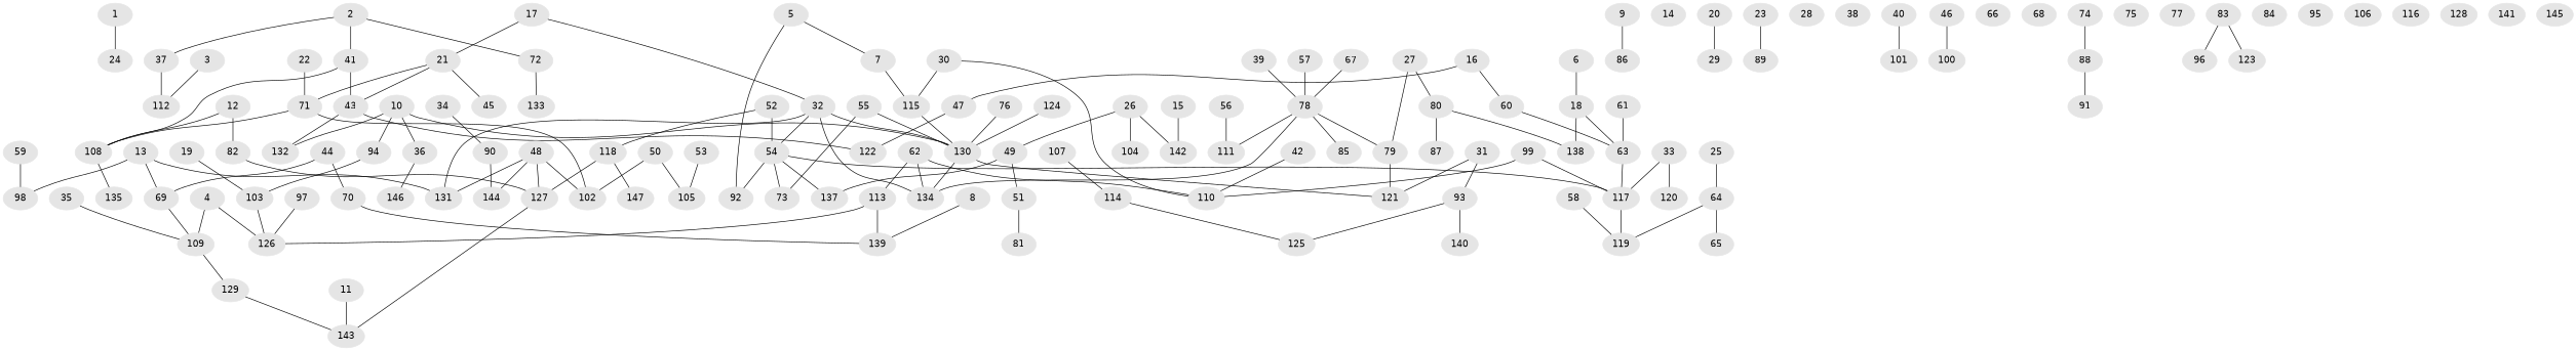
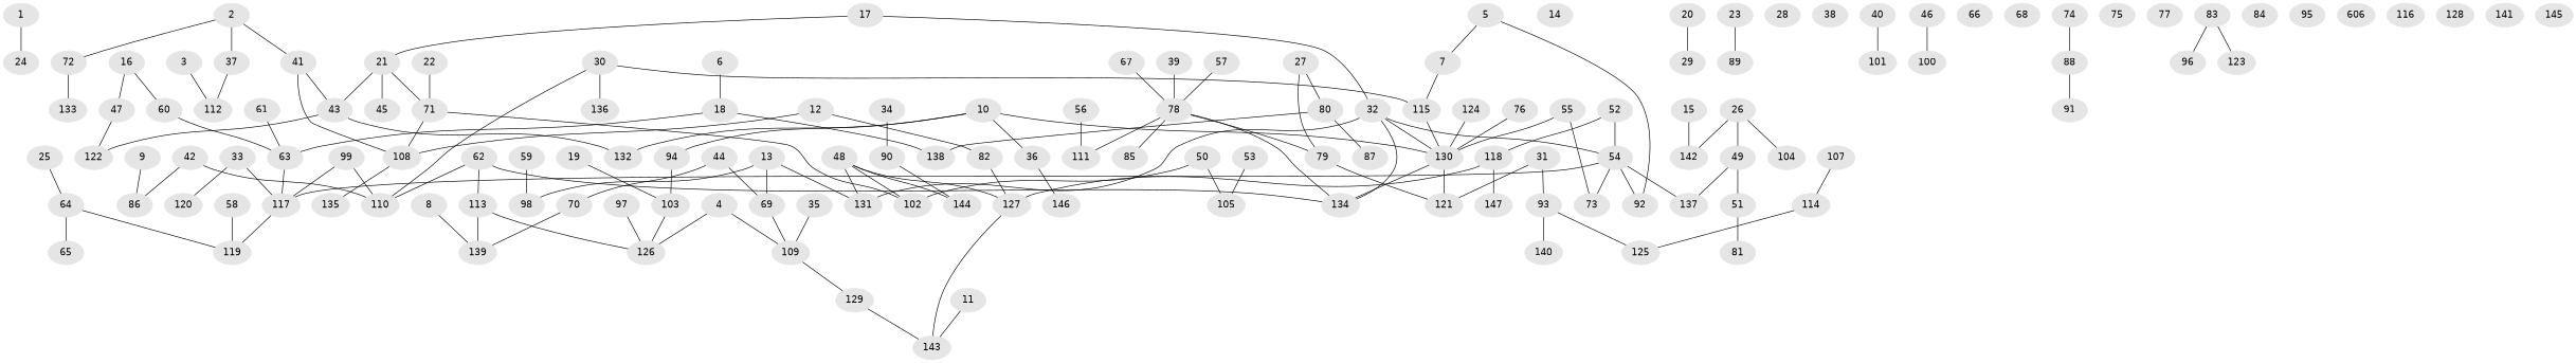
  graph {
    fontname="DejaVu Sans"
    node [color=gray90 fontname="DejaVu Sans" style=filled]
    edge [fontname="DejaVu Sans"]
    1
    24
    2
    37
    41
    72
    112
    108
    43
    133
    3
    4
    109
    126
    129
    5
    7
    92
    115
    6
    18
    63
    138
    130
    8
    139
    9
    86
    10
    36
    94
    132
    146
    103
    121
    134
    11
    143
    12
    82
    127
    135
    13
    69
    98
    131
    14
    15
    142
    16
    47
    60
    122
    17
    21
    32
    45
    71
    54
    117
    19
    20
    29
    102
    22
    23
    89
    25
    64
    119
    65
    26
    49
    104
    51
    137
    27
    79
    80
    87
    28
    30
    110
+   136
    31
    93
    125
    140
    73
    33
    120
    34
    90
    144
    35
    55
    38
    39
    78
    111
    85
    40
    101
    42
    44
    70
    46
    100
    48
    81
    50
    105
    52
    118
    147
    53
    56
    57
    58
    59
    61
    62
    113
    66
    67
    68
    74
    88
    91
    75
    76
    77
    83
    96
    123
    84
    95
    97
    99
-   106
+   106 [label=606]
    107
    114
    116
    124
    128
    141
    145
    1 -- 24
    2 -- 37
    2 -- 41
    2 -- 72
    37 -- 112
    41 -- 108
    41 -- 43
    72 -- 133
    108 -- 135
    43 -- 132
    43 -- 122
    3 -- 112
    4 -- 109
    4 -- 126
    109 -- 129
    129 -- 143
    5 -- 7
    5 -- 92
    7 -- 115
    115 -- 130
    6 -- 18
    18 -- 63
    18 -- 138
    63 -- 117
    130 -- 121
    130 -- 134
    8 -- 139
    9 -- 86
    10 -- 130
    10 -- 36
    10 -- 94
    10 -- 132
    36 -- 146
    94 -- 103
    103 -- 126
    11 -- 143
    12 -- 108
    12 -- 82
    82 -- 127
    127 -- 143
    13 -- 69
    13 -- 98
    13 -- 131
    69 -- 109
    15 -- 142
    16 -- 47
    16 -- 60
    47 -- 122
    60 -- 63
    17 -- 21
    17 -- 32
    21 -- 43
    21 -- 45
    21 -- 71
    32 -- 130
    32 -- 134
    32 -- 131
    32 -- 54
    71 -- 108
    71 -- 102
    54 -- 92
    54 -- 117
    54 -- 137
    54 -- 73
    117 -- 119
    19 -- 103
    20 -- 29
    22 -- 71
    23 -- 89
    25 -- 64
    64 -- 119
    64 -- 65
    26 -- 142
    26 -- 49
    26 -- 104
    49 -- 51
    49 -- 137
    51 -- 81
    27 -- 79
    27 -- 80
    79 -- 121
    80 -- 138
    80 -- 87
    30 -- 115
    30 -- 110
+   30 -- 136
    31 -- 121
    31 -- 93
    93 -- 125
    93 -- 140
    33 -- 117
    33 -- 120
    34 -- 90
    90 -- 144
    35 -- 109
    55 -- 130
    55 -- 73
    39 -- 78
    78 -- 134
    78 -- 79
    78 -- 111
    78 -- 85
    40 -- 101
+   42 -- 86
    42 -- 110
    44 -- 69
    44 -- 70
    70 -- 139
    46 -- 100
    48 -- 127
    48 -- 131
    48 -- 102
    48 -- 144
    50 -- 102
    50 -- 105
    52 -- 54
    52 -- 118
    118 -- 127
    118 -- 147
    53 -- 105
    56 -- 111
    57 -- 78
    58 -- 119
    59 -- 98
    61 -- 63
    62 -- 134
    62 -- 110
    62 -- 113
    113 -- 126
    113 -- 139
    67 -- 78
    74 -- 88
    88 -- 91
    76 -- 130
    83 -- 96
    83 -- 123
    97 -- 126
    99 -- 117
    99 -- 110
    107 -- 114
    114 -- 125
    124 -- 130
  }
